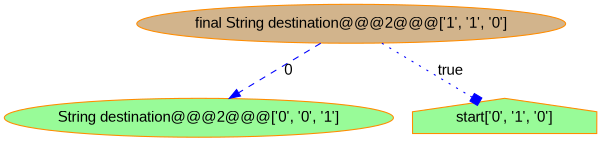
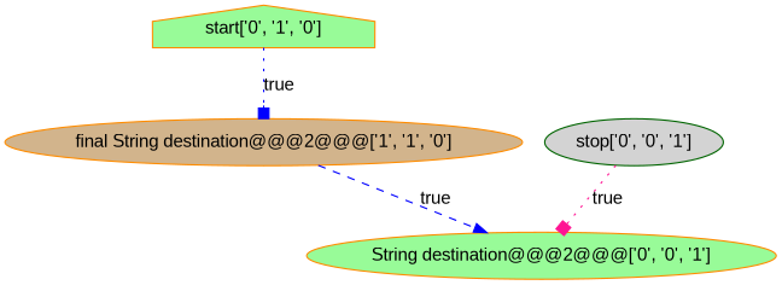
  digraph {
    fontname="Liberation Sans"
    node [color=darkorange fillcolor=palegreen fontname="Liberation Sans" shape=ellipse style=filled]
    edge [arrowhead=box color=blue fontname="Liberation Sans" style=dotted]
    n1 [label="String destination@@@2@@@['0', '0', '1']"]
    n2 [fillcolor=tan label="final String destination@@@2@@@['1', '1', '0']"]
+   n3 [color=darkgreen fillcolor=lightgrey label="stop['0', '0', '1']"]
    n4 [label="start['0', '1', '0']" shape=house]
-   n2 -> n1 [arrowhead=normal label=0 style=dashed]
-   n2 -> n4 [label=true]
+   n2 -> n1 [arrowhead=normal label=true style=dashed]
+   n3 -> n1 [color=deeppink label=true]
+   n4 -> n2 [label=true]
  }
